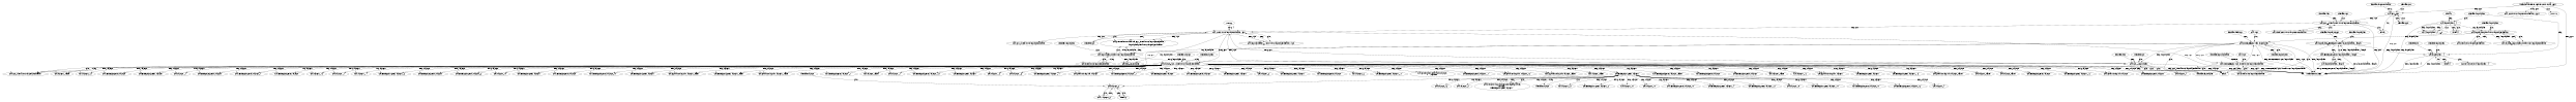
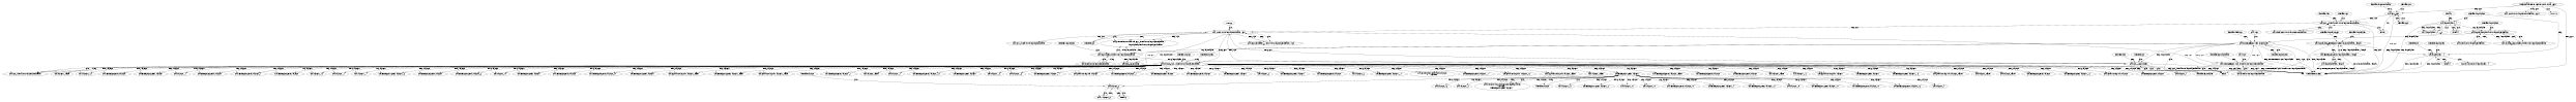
  digraph {
    n1 [label="(Call,obj_tptr+8)"]
    n2 [label="(Call,*(obj_tptr+8))"]
    n3 [label="(Literal,8)"]
    n4 [label="(Call,EXTRACT_16BITS(obj_tptr))"]
    n5 [label="(Call,EXTRACT_32BITS(obj_tptr+16))"]
    n6 [label="(Call,obj_tptr+4)"]
    n7 [label="(Call,obj_tptr+16)"]
    n8 [label="(Call,obj_tptr+2)"]
    n9 [label="(Call,bittok2str(lmp_obj_begin_verify_flag_values,\n\t\t\t\"none\",\n\t\t\tEXTRACT_16BITS(obj_tptr)))"]
    n10 [label="(Identifier,obj_tptr)"]
    n11 [label="(Call,obj_tptr+12)"]
    n12 [label="(Call,EXTRACT_16BITS(obj_tptr+2))"]
    n13 [label="(Call,obj_tptr+10)"]
    n14 [label="(Call,obj_tptr+10)"]
    n15 [label="(Call,EXTRACT_16BITS(obj_tptr+10))"]
    n16 [label="(Call,EXTRACT_32BITS(obj_tptr+4))"]
    n17 [label="(Call,EXTRACT_32BITS(obj_tptr+12))"]
    n18 [label="(Call,obj_tptr+10)"]
    n19 [label="(Call,EXTRACT_16BITS(obj_tptr+10))"]
    n20 [label="(Call,EXTRACT_16BITS(obj_tptr+10))"]
    n21 [label="(Call,obj_tptr=tptr+sizeof(struct lmp_object_header))"]
    n22 [label="(Call,obj_tptr+offset)"]
    n23 [label="(Call,obj_tptr+12)"]
    n24 [label="(Call,EXTRACT_8BITS(obj_tptr))"]
    n25 [label="(Call,EXTRACT_32BITS(obj_tptr))"]
    n26 [label="(Call,obj_tptr + 1)"]
    n27 [label="(Call,EXTRACT_32BITS(obj_tptr))"]
    n28 [label="(Call,EXTRACT_16BITS(obj_tptr+4))"]
    n29 [label="(Call,EXTRACT_32BITS(obj_tptr))"]
    n30 [label="(Call,obj_tptr+offset)"]
    n31 [label="(Call,EXTRACT_32BITS(obj_tptr))"]
    n32 [label="(Call,EXTRACT_8BITS(obj_tptr + 3))"]
    n33 [label="(Call,ipaddr_string(ndo, obj_tptr))"]
    n34 [label="(Call,EXTRACT_8BITS(obj_tptr))"]
    n35 [label="(Call,obj_tptr+4)"]
-   n36 [label="(MethodReturn,RET)"]
+   n36 [label="(MethodReturn,BITS)"]
    n37 [label="(Call,obj_tptr+12)"]
    n38 [label="(Call,obj_tptr + 1)"]
    n39 [label="(Call,obj_tptr + 1)"]
    n40 [label="(Call,EXTRACT_32BITS(obj_tptr))"]
    n41 [label="(Call,EXTRACT_16BITS(obj_tptr+6))"]
    n42 [label="(Call,obj_tptr+10)"]
    n43 [label="(Call,EXTRACT_16BITS(obj_tptr+8))"]
    n44 [label="(Call,EXTRACT_8BITS(obj_tptr))"]
    n45 [label="(Call,EXTRACT_8BITS(obj_tptr))"]
    n46 [label="(Call,EXTRACT_16BITS(obj_tptr+10))"]
    n47 [label="(Call,EXTRACT_32BITS(obj_tptr))"]
    n48 [label="(Call,ip6addr_string(ndo, obj_tptr+offset))"]
    n49 [label="(Call,EXTRACT_32BITS(obj_tptr+offset))"]
    n50 [label="(Call,ipaddr_string(ndo, obj_tptr+offset))"]
    n51 [label="(Call,EXTRACT_8BITS(obj_tptr + 1))"]
    n52 [label="(Call,obj_tptr+offset)"]
    n53 [label="(Call,obj_tptr + 1)"]
    n54 [label="(Call,EXTRACT_32BITS(obj_tptr+12))"]
    n55 [label="(Call,EXTRACT_8BITS(obj_tptr))"]
    n56 [label="(Call,obj_tptr + 2)"]
    n57 [label="(Call,obj_tptr + 3)"]
    n58 [label="(Call,EXTRACT_8BITS(obj_tptr + 1))"]
    n59 [label="(Call,ipaddr_string(ndo, obj_tptr))"]
    n60 [label="(Call,EXTRACT_8BITS(obj_tptr + 1))"]
    n61 [label="(Call,EXTRACT_8BITS(obj_tptr))"]
    n62 [label="(Call,EXTRACT_16BITS(obj_tptr))"]
    n63 [label="(Call,EXTRACT_8BITS(obj_tptr))"]
    n64 [label="(Call,obj_tptr+8)"]
    n65 [label="(Call,EXTRACT_32BITS(obj_tptr))"]
    n66 [label="(Call,EXTRACT_32BITS(obj_tptr))"]
    n67 [label="(Call,obj_tptr+6)"]
    n68 [label="(Call,EXTRACT_8BITS(obj_tptr + 2))"]
    n69 [label="(Call,print_unknown_data(ndo,obj_tptr,\"\n\t    \",obj_tlen))"]
    n70 [label="(Call,EXTRACT_8BITS(obj_tptr + 1))"]
    n71 [label="(Call,ipaddr_string(ndo, obj_tptr+12))"]
    n72 [label="(Call,ip6addr_string(ndo, obj_tptr+offset))"]
    n73 [label="(Call,obj_tptr+offset)"]
    n74 [label="(Call,EXTRACT_32BITS(obj_tptr+offset))"]
    n75 [label="(Call,EXTRACT_32BITS(obj_tptr))"]
    n76 [label="(Call,EXTRACT_16BITS(obj_tptr))"]
    n77 [label="(Call,obj_tptr+offset)"]
    n78 [label="(Call,tptr+sizeof(struct lmp_object_header))"]
    n79 [label="(Call,obj_tptr + 3)"]
    n80 [label="(Call,ip6addr_string(ndo, obj_tptr))"]
    n81 [label="(Call,EXTRACT_8BITS(obj_tptr))"]
    n82 [label="(Call,EXTRACT_8BITS(obj_tptr + 3))"]
    n83 [label="(Block,)"]
    n84 [label="(Call,ipaddr_string(ndo, obj_tptr+offset))"]
    n85 [label="(Call,obj_tptr+offset)"]
    n86 [label="(Call,(const struct lmp_object_header *)tptr)"]
    n87 [label="(Call,tptr+=lmp_obj_len)"]
    n88 [label="(Call,lmp_obj_header = (const struct lmp_object_header *)tptr)"]
    n89 [label="(Call,tptr+sizeof(struct lmp_object_header))"]
    n90 [label="(Identifier,tptr)"]
    n91 [label="(Call,print_unknown_data(ndo,tptr+sizeof(struct lmp_object_header),\"\n\t    \",\n                               lmp_obj_len-sizeof(struct lmp_object_header)))"]
    n92 [label="(Identifier,lmp_obj_len)"]
    n93 [label="(Call,lmp_obj_len-sizeof(struct lmp_object_header))"]
    n94 [label="(Call,ND_TCHECK2(*tlen, lmp_obj_len))"]
    n95 [label="(Call,ND_TCHECK2(*tptr, sizeof(struct lmp_object_header)))"]
    n96 [label="(Identifier,lmp_obj_len)"]
    n97 [label="(Call,tlen-=lmp_obj_len)"]
    n98 [label="(Call,sizeof(struct lmp_object_header))"]
    n99 [label="(Call,sizeof(struct lmp_object_header))"]
    n100 [label="(Call,lmp_obj_len-sizeof(struct lmp_object_header))"]
    n101 [label="(Call,obj_tlen=lmp_obj_len-sizeof(struct lmp_object_header))"]
    n102 [label="(Call,sizeof(struct lmp_object_header))"]
    n103 [label="(Call,lmp_obj_len % 4)"]
    n104 [label="(Literal,4)"]
    n105 [label="(Call,(lmp_obj_len % 4) != 0)"]
    n106 [label="(Call,lmp_obj_len < 4)"]
    n107 [label="(ControlStructure,if (lmp_obj_len < 4))"]
    n108 [label="(Literal,4)"]
    n109 [label="(Call,lmp_obj_len=EXTRACT_16BITS(lmp_obj_header->length))"]
    n110 [label="(Call,EXTRACT_16BITS(lmp_obj_header->length))"]
    n111 [label="(Call,lmp_obj_header->length)"]
    n112 [label="(Call,tptr+=sizeof(const struct lmp_common_header))"]
    n113 [label="(Call,sizeof(const struct lmp_common_header))"]
    n114 [label="(Block,)"]
    n115 [label="(Call,tptr=pptr)"]
    n116 [label="(Identifier,pptr)"]
    n117 [label="(MethodParameterIn,register const u_char *pptr)"]
    n118 [label="(Call,(const struct lmp_common_header *)pptr)"]
    1000110
    n120 [label="(Identifier,lmp_com_header)"]
    n121 [label="(Identifier,lmp_obj_len)"]
    n122 [label="(Call,*tptr)"]
    n123 [label="(Identifier,lmp_obj_ctype)"]
    n124 [label="(Identifier,tlen)"]
    n125 [label="(Identifier,tptr)"]
    n126 [label="(Identifier,hexdump)"]
    n127 [label="(Identifier,lmp_obj_len)"]
    n128 [label="(Identifier,tptr)"]
    n129 [label="(Identifier,tlen)"]
    n130 [label="(Identifier,ndo)"]
    n131 [label="(Identifier,lmp_obj_len)"]
    n132 [label="(Identifier,obj_tptr)"]
    n133 [label="(Identifier,obj_tptr)"]
    n134 [label="(Literal,0)"]
    n135 [label="(Identifier,tptr)"]
    n136 [label="(Identifier,lmp_obj_header)"]
    n137 [label="(Identifier,lmp_obj_len)"]
    n138 [label="(Identifier,obj_tlen)"]
    n139 [label="(Call,*tptr)"]
    n140 [label="(Identifier,lmp_obj_len)"]
    1000266
    n1 -> n2 [label="AST: "]
    n1 -> n3 [label="CFG: "]
    n2 -> n1 [label="CFG: "]
    n3 -> n1 [label="AST: "]
    n4 -> n1 [label="DDG: obj_tptr"]
    n4 -> n5 [label="DDG: obj_tptr"]
    n4 -> n6 [label="DDG: obj_tptr"]
    n4 -> n7 [label="DDG: obj_tptr"]
    n4 -> n8 [label="DDG: obj_tptr"]
    n4 -> n9 [label="AST: "]
    n4 -> n9 [label="DDG: obj_tptr"]
    n4 -> n10 [label="CFG: "]
    n4 -> n11 [label="DDG: obj_tptr"]
    n4 -> n12 [label="DDG: obj_tptr"]
    n4 -> n13 [label="DDG: obj_tptr"]
    n4 -> n14 [label="DDG: obj_tptr"]
    n4 -> n15 [label="DDG: obj_tptr"]
    n4 -> n16 [label="DDG: obj_tptr"]
    n4 -> n17 [label="DDG: obj_tptr"]
    n4 -> n18 [label="DDG: obj_tptr"]
    n4 -> n19 [label="DDG: obj_tptr"]
    n4 -> n20 [label="DDG: obj_tptr"]
    n9 -> n4 [label="CFG: "]
    n10 -> n4 [label="AST: "]
    n21 -> n4 [label="DDG: obj_tptr"]
    n21 -> n22 [label="DDG: obj_tptr"]
    n21 -> n23 [label="DDG: obj_tptr"]
    n21 -> n24 [label="DDG: obj_tptr"]
    n21 -> n25 [label="DDG: obj_tptr"]
    n21 -> n26 [label="DDG: obj_tptr"]
    n21 -> n27 [label="DDG: obj_tptr"]
    n21 -> n28 [label="DDG: obj_tptr"]
    n21 -> n29 [label="DDG: obj_tptr"]
    n21 -> n30 [label="DDG: obj_tptr"]
    n21 -> n31 [label="DDG: obj_tptr"]
    n21 -> n32 [label="DDG: obj_tptr"]
    n21 -> n33 [label="DDG: obj_tptr"]
    n21 -> n34 [label="DDG: obj_tptr"]
    n21 -> n35 [label="DDG: obj_tptr"]
    n21 -> n36 [label="DDG: tptr+sizeof(struct lmp_object_header)"]
    n21 -> n36 [label="DDG: obj_tptr"]
    n21 -> n37 [label="DDG: obj_tptr"]
    n21 -> n38 [label="DDG: obj_tptr"]
    n21 -> n39 [label="DDG: obj_tptr"]
    n21 -> n40 [label="DDG: obj_tptr"]
    n21 -> n41 [label="DDG: obj_tptr"]
    n21 -> n42 [label="DDG: obj_tptr"]
    n21 -> n43 [label="DDG: obj_tptr"]
    n21 -> n44 [label="DDG: obj_tptr"]
    n21 -> n45 [label="DDG: obj_tptr"]
    n21 -> n46 [label="DDG: obj_tptr"]
    n21 -> n47 [label="DDG: obj_tptr"]
    n21 -> n48 [label="DDG: obj_tptr"]
    n21 -> n49 [label="DDG: obj_tptr"]
    n21 -> n50 [label="DDG: obj_tptr"]
    n21 -> n51 [label="DDG: obj_tptr"]
    n21 -> n52 [label="DDG: obj_tptr"]
    n21 -> n53 [label="DDG: obj_tptr"]
    n21 -> n54 [label="DDG: obj_tptr"]
    n21 -> n55 [label="DDG: obj_tptr"]
    n21 -> n56 [label="DDG: obj_tptr"]
    n21 -> n57 [label="DDG: obj_tptr"]
    n21 -> n58 [label="DDG: obj_tptr"]
    n21 -> n59 [label="DDG: obj_tptr"]
    n21 -> n60 [label="DDG: obj_tptr"]
    n21 -> n61 [label="DDG: obj_tptr"]
    n21 -> n62 [label="DDG: obj_tptr"]
    n21 -> n63 [label="DDG: obj_tptr"]
    n21 -> n64 [label="DDG: obj_tptr"]
    n21 -> n65 [label="DDG: obj_tptr"]
    n21 -> n66 [label="DDG: obj_tptr"]
    n21 -> n67 [label="DDG: obj_tptr"]
    n21 -> n68 [label="DDG: obj_tptr"]
    n21 -> n69 [label="DDG: obj_tptr"]
    n21 -> n70 [label="DDG: obj_tptr"]
    n21 -> n71 [label="DDG: obj_tptr"]
    n21 -> n72 [label="DDG: obj_tptr"]
    n21 -> n73 [label="DDG: obj_tptr"]
    n21 -> n74 [label="DDG: obj_tptr"]
    n21 -> n75 [label="DDG: obj_tptr"]
    n21 -> n76 [label="DDG: obj_tptr"]
    n21 -> n77 [label="DDG: obj_tptr"]
    n21 -> n78 [label="CFG: "]
    n21 -> n79 [label="DDG: obj_tptr"]
    n21 -> n80 [label="DDG: obj_tptr"]
    n21 -> n81 [label="DDG: obj_tptr"]
    n21 -> n82 [label="DDG: obj_tptr"]
    n21 -> n83 [label="AST: "]
    n21 -> n84 [label="DDG: obj_tptr"]
    n21 -> n85 [label="DDG: obj_tptr"]
    n78 -> n21 [label="AST: "]
    n86 -> n21 [label="DDG: tptr"]
    n86 -> n36 [label="DDG: tptr"]
    n86 -> n78 [label="DDG: tptr"]
    n86 -> n87 [label="DDG: tptr"]
    n86 -> n88 [label="AST: "]
    n86 -> n88 [label="DDG: tptr"]
    n86 -> n89 [label="DDG: tptr"]
    n86 -> n90 [label="CFG: "]
    n86 -> n91 [label="DDG: tptr"]
    n87 -> n36 [label="DDG: tptr"]
    n87 -> n83 [label="AST: "]
    n87 -> n86 [label="DDG: tptr"]
    n87 -> n92 [label="CFG: "]
    n88 -> n86 [label="CFG: "]
    n90 -> n86 [label="AST: "]
    n91 -> n93 [label="CFG: "]
    n92 -> n87 [label="AST: "]
    n93 -> n87 [label="DDG: lmp_obj_len"]
    n93 -> n91 [label="AST: "]
    n93 -> n91 [label="DDG: lmp_obj_len"]
    n93 -> n97 [label="DDG: lmp_obj_len"]
    n93 -> n99 [label="CFG: "]
    n94 -> n36 [label="DDG: lmp_obj_len"]
    n94 -> n36 [label="DDG: ND_TCHECK2(*tptr, lmp_obj_len)"]
    n94 -> n36 [label="DDG: *tptr"]
    n94 -> n83 [label="AST: "]
    n94 -> n87 [label="DDG: lmp_obj_len"]
    n94 -> n93 [label="DDG: lmp_obj_len"]
    n94 -> n95 [label="DDG: *tptr"]
    n94 -> n96 [label="CFG: "]
    n94 -> n97 [label="DDG: lmp_obj_len"]
    n95 -> n36 [label="DDG: *tptr"]
    n95 -> n36 [label="DDG: ND_TCHECK2(*tptr, sizeof(struct lmp_object_header))"]
    n95 -> n83 [label="AST: "]
    n95 -> n94 [label="DDG: *tptr"]
    n95 -> n98 [label="CFG: "]
    n96 -> n94 [label="AST: "]
    n98 -> n95 [label="AST: "]
    n99 -> n93 [label="AST: "]
    n100 -> n94 [label="DDG: lmp_obj_len"]
    n100 -> n101 [label="AST: "]
    n100 -> n101 [label="DDG: lmp_obj_len"]
    n100 -> n102 [label="CFG: "]
    n101 -> n100 [label="CFG: "]
    n102 -> n100 [label="AST: "]
    n103 -> n36 [label="DDG: lmp_obj_len"]
    n103 -> n100 [label="DDG: lmp_obj_len"]
    n103 -> n104 [label="CFG: "]
    n103 -> n105 [label="AST: "]
    n103 -> n105 [label="DDG: lmp_obj_len"]
    n103 -> n105 [label="DDG: 4"]
    n104 -> n103 [label="AST: "]
    n106 -> n36 [label="DDG: lmp_obj_len"]
    n106 -> n36 [label="DDG: lmp_obj_len < 4"]
    n106 -> n107 [label="AST: "]
    n106 -> n108 [label="CFG: "]
    n108 -> n106 [label="AST: "]
    n109 -> n83 [label="AST: "]
    n109 -> n106 [label="DDG: lmp_obj_len"]
    n109 -> n110 [label="CFG: "]
    n110 -> n36 [label="DDG: lmp_obj_header->length"]
    n110 -> n109 [label="AST: "]
    n110 -> n109 [label="DDG: lmp_obj_header->length"]
    n110 -> n111 [label="CFG: "]
    n111 -> n36 [label="DDG: EXTRACT_16BITS(lmp_obj_header->length)"]
    n111 -> n110 [label="AST: "]
    n112 -> n36 [label="DDG: tptr"]
    n112 -> n86 [label="DDG: tptr"]
    n112 -> n113 [label="CFG: "]
    n112 -> n114 [label="AST: "]
    n113 -> n112 [label="AST: "]
    n115 -> n36 [label="DDG: tptr"]
    n115 -> n112 [label="DDG: tptr"]
    n115 -> n114 [label="AST: "]
    n115 -> n116 [label="CFG: "]
    n116 -> n115 [label="AST: "]
    n117 -> n36 [label="DDG: pptr"]
    n117 -> n115 [label="DDG: pptr"]
    n117 -> n118 [label="DDG: pptr"]
    n117 -> 1000110 [label="AST: "]
    n120 -> n115 [label="DDG: "]
    n121 -> n100 [label="AST: "]
    n122 -> n94 [label="AST: "]
    n123 -> n109 [label="CFG: "]
    n124 -> n87 [label="CFG: "]
    n125 -> n112 [label="AST: "]
    n126 -> n94 [label="CFG: "]
    n127 -> n109 [label="AST: "]
    n128 -> n87 [label="AST: "]
    n129 -> n112 [label="CFG: "]
    n130 -> n106 [label="CFG: "]
    n131 -> n103 [label="AST: "]
    n131 -> n106 [label="CFG: "]
    n132 -> n1 [label="AST: "]
    n133 -> n21 [label="AST: "]
    n134 -> n103 [label="CFG: "]
    n135 -> n115 [label="AST: "]
-   n136 -> n95 [label="TCHECK: "]
+   n136 -> n95 [label="CFG: "]
    n137 -> n106 [label="AST: "]
    n138 -> n21 [label="CFG: "]
    n139 -> n95 [label="AST: "]
    n140 -> n93 [label="AST: "]
-   1000266 -> n86 [label="DDG: 4"]
+   1000266 -> n86 [label="AST: "]
  }
